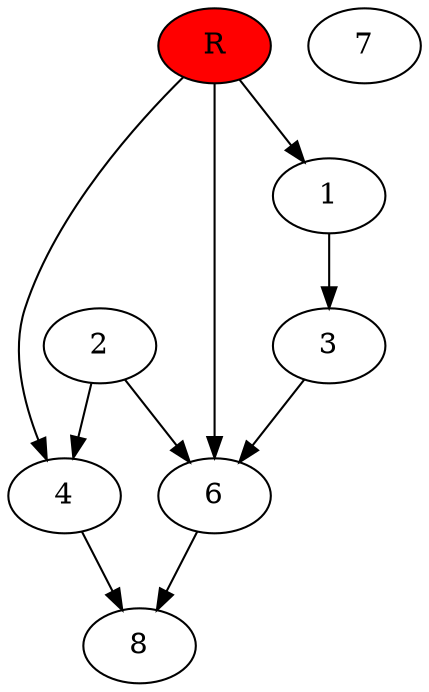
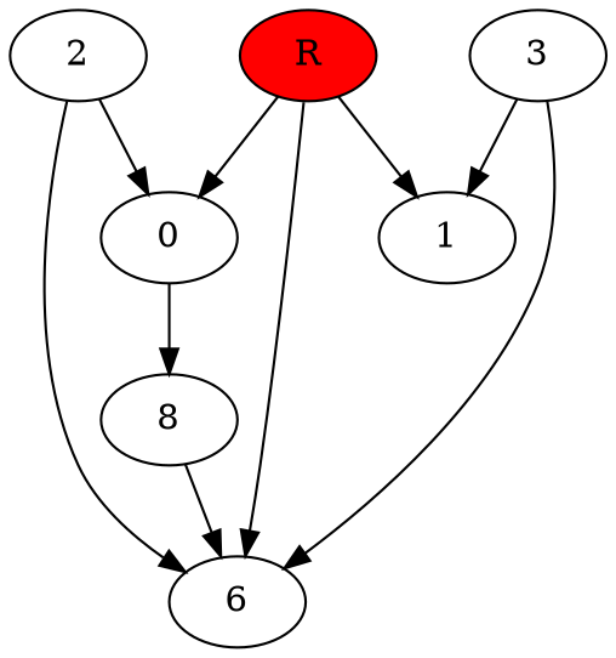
  digraph {
    2
-   4
+   4 [label=0]
    6
    8
    3
    1
-   7
    R [fillcolor="#ff0000" style=filled]
    2 -> 4
    2 -> 6
    4 -> 8
-   6 -> 8
+   8 -> 6
    3 -> 6
-   1 -> 3
+   3 -> 1
    R -> 4
    R -> 6
    R -> 1
  }
